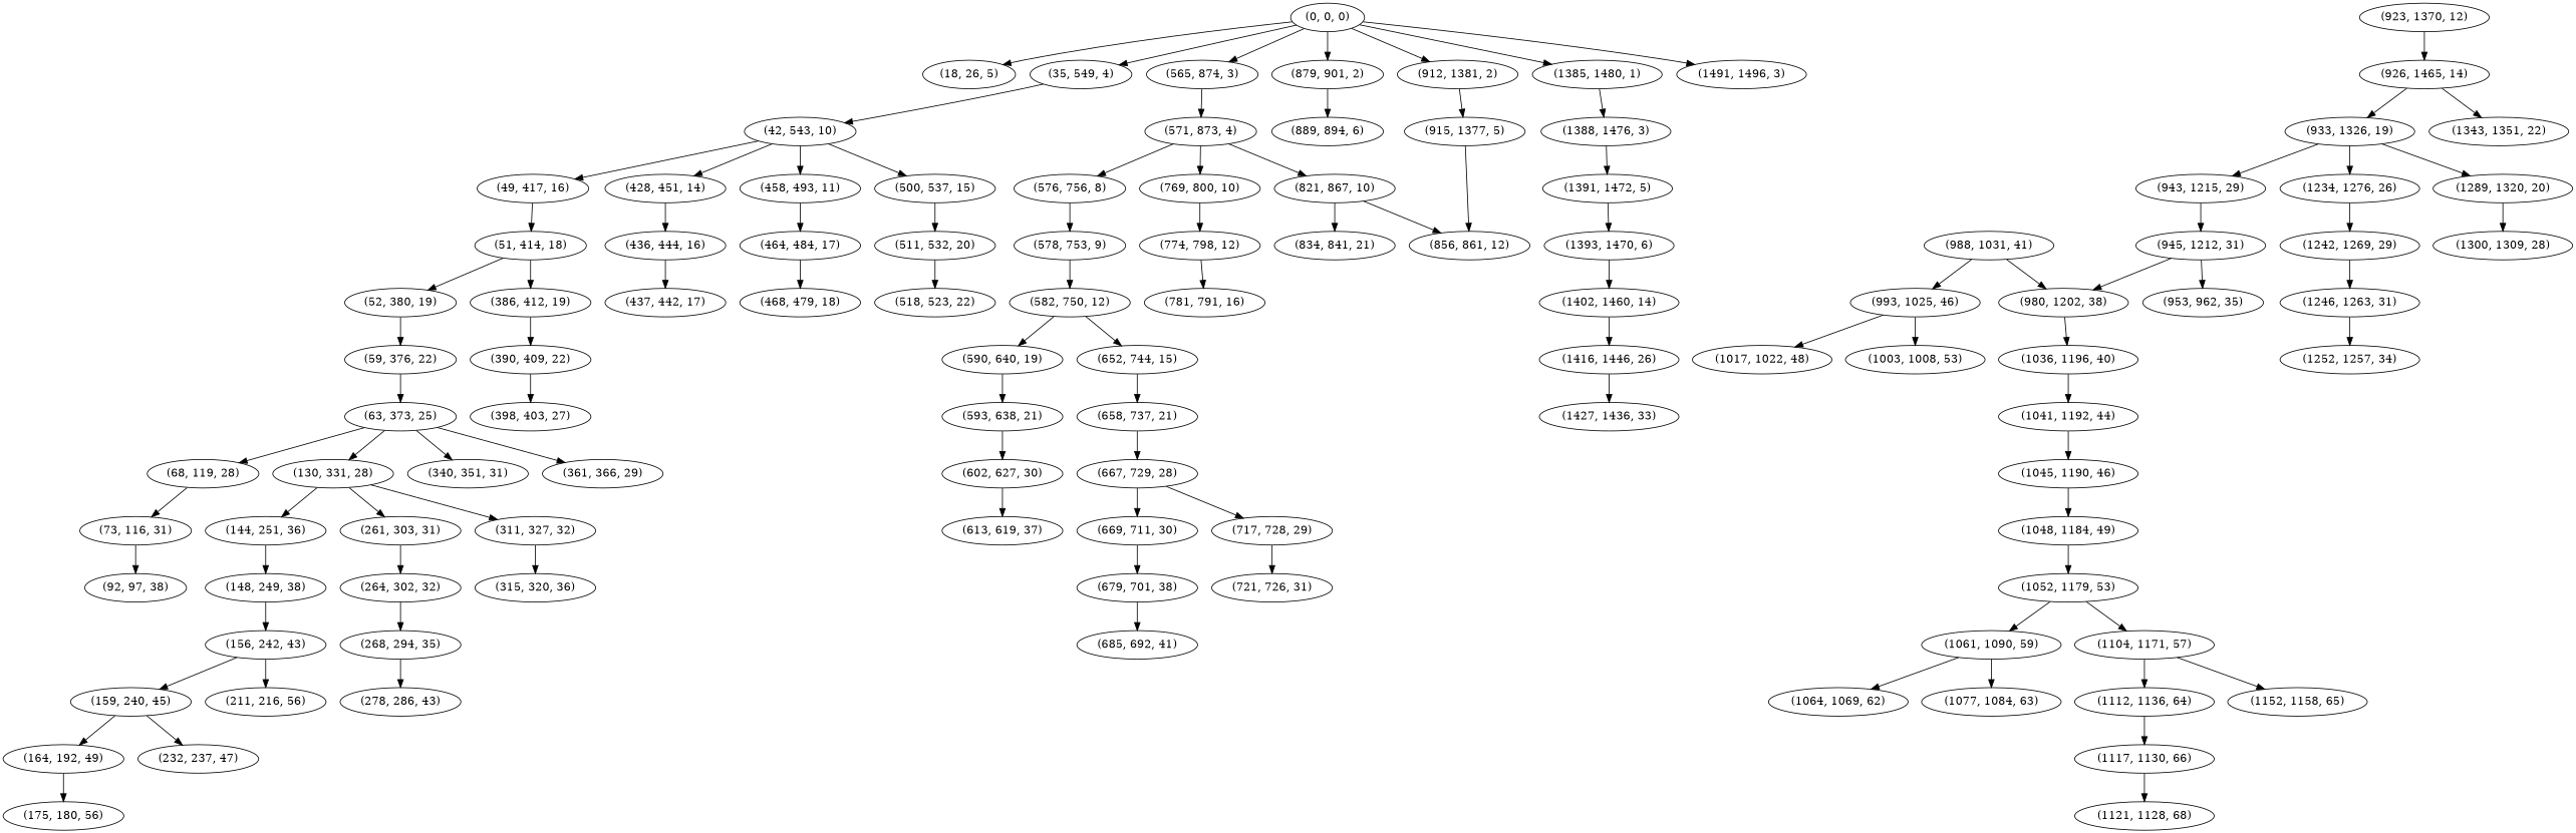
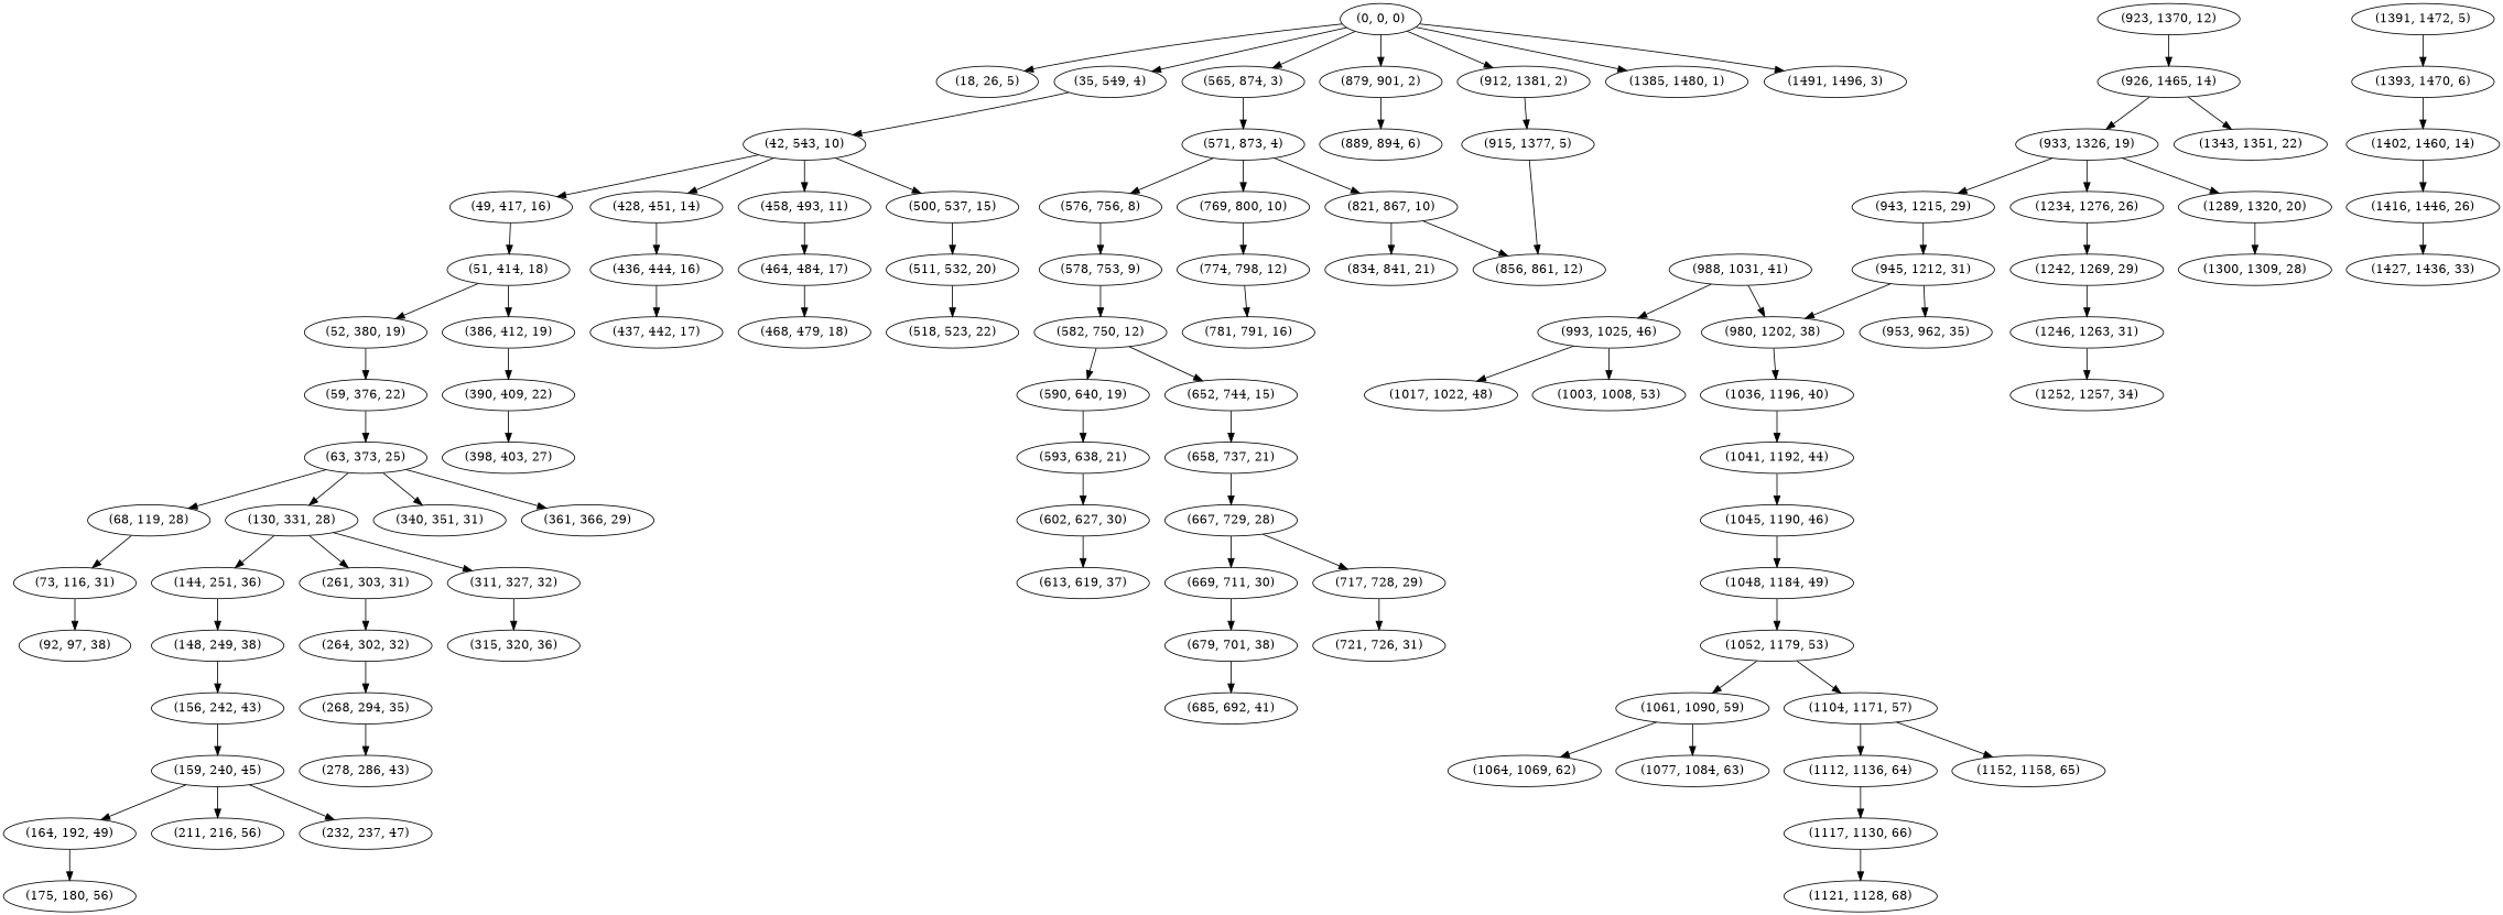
  digraph {
    "(0, 0, 0)"
    "(18, 26, 5)"
    "(35, 549, 4)"
    "(565, 874, 3)"
    "(879, 901, 2)"
    "(912, 1381, 2)"
    "(1385, 1480, 1)"
    "(1491, 1496, 3)"
    "(42, 543, 10)"
    "(571, 873, 4)"
    "(889, 894, 6)"
    "(915, 1377, 5)"
-   "(1388, 1476, 3)"
    "(49, 417, 16)"
    "(428, 451, 14)"
    "(458, 493, 11)"
    "(500, 537, 15)"
    "(51, 414, 18)"
    "(436, 444, 16)"
    "(464, 484, 17)"
    "(511, 532, 20)"
    "(52, 380, 19)"
    "(386, 412, 19)"
    "(59, 376, 22)"
    "(390, 409, 22)"
    "(63, 373, 25)"
    "(68, 119, 28)"
    "(130, 331, 28)"
    "(340, 351, 31)"
    "(361, 366, 29)"
    "(73, 116, 31)"
    "(144, 251, 36)"
    "(261, 303, 31)"
    "(311, 327, 32)"
    "(92, 97, 38)"
    "(148, 249, 38)"
    "(264, 302, 32)"
    "(315, 320, 36)"
    "(156, 242, 43)"
    "(159, 240, 45)"
    "(164, 192, 49)"
    "(211, 216, 56)"
    "(232, 237, 47)"
    "(175, 180, 56)"
    "(268, 294, 35)"
    "(278, 286, 43)"
    "(398, 403, 27)"
    "(437, 442, 17)"
    "(468, 479, 18)"
    "(518, 523, 22)"
    "(576, 756, 8)"
    "(769, 800, 10)"
    "(821, 867, 10)"
    "(578, 753, 9)"
    "(774, 798, 12)"
    "(834, 841, 21)"
    "(856, 861, 12)"
    "(582, 750, 12)"
    "(590, 640, 19)"
    "(652, 744, 15)"
    "(593, 638, 21)"
    "(658, 737, 21)"
    "(602, 627, 30)"
    "(613, 619, 37)"
    "(667, 729, 28)"
    "(669, 711, 30)"
    "(717, 728, 29)"
    "(679, 701, 38)"
    "(721, 726, 31)"
    "(685, 692, 41)"
    "(781, 791, 16)"
    n72 [label="(926, 1465, 14)"]
    "(923, 1370, 12)"
    "(933, 1326, 19)"
    "(1343, 1351, 22)"
    "(943, 1215, 29)"
    "(1234, 1276, 26)"
    "(1289, 1320, 20)"
    "(945, 1212, 31)"
    "(1242, 1269, 29)"
    "(1300, 1309, 28)"
    "(953, 962, 35)"
    "(980, 1202, 38)"
    "(1036, 1196, 40)"
    "(988, 1031, 41)"
    "(993, 1025, 46)"
    "(1041, 1192, 44)"
    "(1003, 1008, 53)"
    "(1017, 1022, 48)"
    "(1045, 1190, 46)"
    "(1048, 1184, 49)"
    "(1052, 1179, 53)"
    "(1061, 1090, 59)"
    "(1104, 1171, 57)"
    "(1064, 1069, 62)"
    "(1077, 1084, 63)"
    "(1112, 1136, 64)"
    "(1152, 1158, 65)"
    "(1117, 1130, 66)"
    "(1121, 1128, 68)"
    "(1246, 1263, 31)"
    "(1252, 1257, 34)"
    "(1391, 1472, 5)"
    "(1393, 1470, 6)"
    "(1402, 1460, 14)"
    "(1416, 1446, 26)"
    "(1427, 1436, 33)"
    "(0, 0, 0)" -> "(18, 26, 5)"
    "(0, 0, 0)" -> "(35, 549, 4)"
    "(0, 0, 0)" -> "(565, 874, 3)"
    "(0, 0, 0)" -> "(879, 901, 2)"
    "(0, 0, 0)" -> "(912, 1381, 2)"
    "(0, 0, 0)" -> "(1385, 1480, 1)"
    "(0, 0, 0)" -> "(1491, 1496, 3)"
    "(35, 549, 4)" -> "(42, 543, 10)"
    "(565, 874, 3)" -> "(571, 873, 4)"
    "(879, 901, 2)" -> "(889, 894, 6)"
    "(912, 1381, 2)" -> "(915, 1377, 5)"
-   "(1385, 1480, 1)" -> "(1388, 1476, 3)"
    "(42, 543, 10)" -> "(49, 417, 16)"
    "(42, 543, 10)" -> "(428, 451, 14)"
    "(42, 543, 10)" -> "(458, 493, 11)"
    "(42, 543, 10)" -> "(500, 537, 15)"
    "(571, 873, 4)" -> "(576, 756, 8)"
    "(571, 873, 4)" -> "(769, 800, 10)"
    "(571, 873, 4)" -> "(821, 867, 10)"
    "(915, 1377, 5)" -> "(856, 861, 12)"
-   "(1388, 1476, 3)" -> "(1391, 1472, 5)"
    "(49, 417, 16)" -> "(51, 414, 18)"
    "(428, 451, 14)" -> "(436, 444, 16)"
    "(458, 493, 11)" -> "(464, 484, 17)"
    "(500, 537, 15)" -> "(511, 532, 20)"
    "(51, 414, 18)" -> "(52, 380, 19)"
    "(51, 414, 18)" -> "(386, 412, 19)"
    "(436, 444, 16)" -> "(437, 442, 17)"
    "(464, 484, 17)" -> "(468, 479, 18)"
    "(511, 532, 20)" -> "(518, 523, 22)"
    "(52, 380, 19)" -> "(59, 376, 22)"
    "(386, 412, 19)" -> "(390, 409, 22)"
    "(59, 376, 22)" -> "(63, 373, 25)"
    "(390, 409, 22)" -> "(398, 403, 27)"
    "(63, 373, 25)" -> "(68, 119, 28)"
    "(63, 373, 25)" -> "(130, 331, 28)"
    "(63, 373, 25)" -> "(340, 351, 31)"
    "(63, 373, 25)" -> "(361, 366, 29)"
    "(68, 119, 28)" -> "(73, 116, 31)"
    "(130, 331, 28)" -> "(144, 251, 36)"
    "(130, 331, 28)" -> "(261, 303, 31)"
    "(130, 331, 28)" -> "(311, 327, 32)"
    "(73, 116, 31)" -> "(92, 97, 38)"
    "(144, 251, 36)" -> "(148, 249, 38)"
    "(261, 303, 31)" -> "(264, 302, 32)"
    "(311, 327, 32)" -> "(315, 320, 36)"
    "(148, 249, 38)" -> "(156, 242, 43)"
    "(264, 302, 32)" -> "(268, 294, 35)"
    "(156, 242, 43)" -> "(159, 240, 45)"
    "(159, 240, 45)" -> "(164, 192, 49)"
-   "(156, 242, 43)" -> "(211, 216, 56)"
+   "(159, 240, 45)" -> "(211, 216, 56)"
    "(159, 240, 45)" -> "(232, 237, 47)"
    "(164, 192, 49)" -> "(175, 180, 56)"
    "(268, 294, 35)" -> "(278, 286, 43)"
    "(576, 756, 8)" -> "(578, 753, 9)"
    "(769, 800, 10)" -> "(774, 798, 12)"
    "(821, 867, 10)" -> "(834, 841, 21)"
    "(821, 867, 10)" -> "(856, 861, 12)"
    "(578, 753, 9)" -> "(582, 750, 12)"
    "(774, 798, 12)" -> "(781, 791, 16)"
    "(582, 750, 12)" -> "(590, 640, 19)"
    "(582, 750, 12)" -> "(652, 744, 15)"
    "(590, 640, 19)" -> "(593, 638, 21)"
    "(652, 744, 15)" -> "(658, 737, 21)"
    "(593, 638, 21)" -> "(602, 627, 30)"
    "(658, 737, 21)" -> "(667, 729, 28)"
    "(602, 627, 30)" -> "(613, 619, 37)"
    "(667, 729, 28)" -> "(669, 711, 30)"
    "(667, 729, 28)" -> "(717, 728, 29)"
    "(669, 711, 30)" -> "(679, 701, 38)"
    "(717, 728, 29)" -> "(721, 726, 31)"
    "(679, 701, 38)" -> "(685, 692, 41)"
    n72 -> "(933, 1326, 19)"
    n72 -> "(1343, 1351, 22)"
    "(923, 1370, 12)" -> n72
    "(933, 1326, 19)" -> "(943, 1215, 29)"
    "(933, 1326, 19)" -> "(1234, 1276, 26)"
    "(933, 1326, 19)" -> "(1289, 1320, 20)"
    "(943, 1215, 29)" -> "(945, 1212, 31)"
    "(1234, 1276, 26)" -> "(1242, 1269, 29)"
    "(1289, 1320, 20)" -> "(1300, 1309, 28)"
    "(945, 1212, 31)" -> "(953, 962, 35)"
    "(945, 1212, 31)" -> "(980, 1202, 38)"
    "(1242, 1269, 29)" -> "(1246, 1263, 31)"
    "(980, 1202, 38)" -> "(1036, 1196, 40)"
    "(1036, 1196, 40)" -> "(1041, 1192, 44)"
    "(988, 1031, 41)" -> "(980, 1202, 38)"
    "(988, 1031, 41)" -> "(993, 1025, 46)"
    "(993, 1025, 46)" -> "(1003, 1008, 53)"
    "(993, 1025, 46)" -> "(1017, 1022, 48)"
    "(1041, 1192, 44)" -> "(1045, 1190, 46)"
    "(1045, 1190, 46)" -> "(1048, 1184, 49)"
    "(1048, 1184, 49)" -> "(1052, 1179, 53)"
    "(1052, 1179, 53)" -> "(1061, 1090, 59)"
    "(1052, 1179, 53)" -> "(1104, 1171, 57)"
    "(1061, 1090, 59)" -> "(1064, 1069, 62)"
    "(1061, 1090, 59)" -> "(1077, 1084, 63)"
    "(1104, 1171, 57)" -> "(1112, 1136, 64)"
    "(1104, 1171, 57)" -> "(1152, 1158, 65)"
    "(1112, 1136, 64)" -> "(1117, 1130, 66)"
    "(1117, 1130, 66)" -> "(1121, 1128, 68)"
    "(1246, 1263, 31)" -> "(1252, 1257, 34)"
    "(1391, 1472, 5)" -> "(1393, 1470, 6)"
    "(1393, 1470, 6)" -> "(1402, 1460, 14)"
    "(1402, 1460, 14)" -> "(1416, 1446, 26)"
    "(1416, 1446, 26)" -> "(1427, 1436, 33)"
  }
